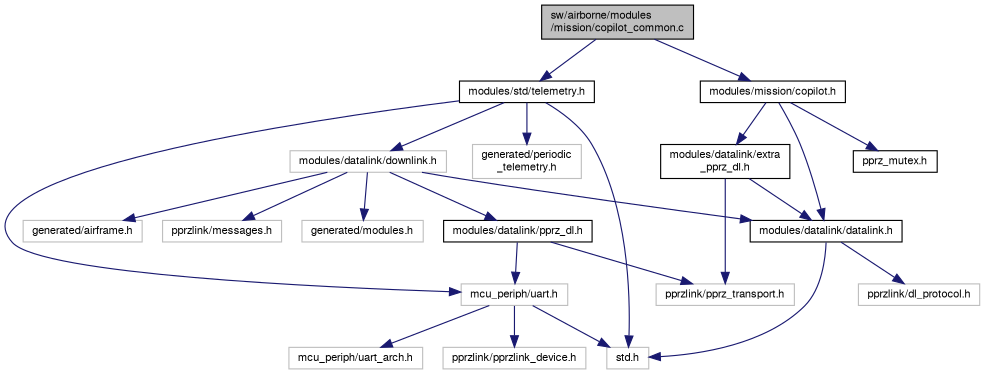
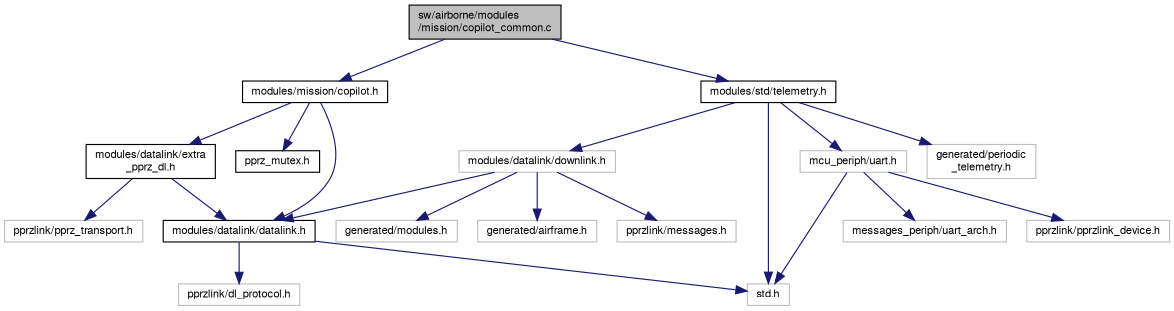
  digraph {
    node [color=grey75 fillcolor=white fontname=FreeSans fontsize=10 shape=record style=filled]
    edge [color=midnightblue fontname=FreeSans fontsize=10 labelfontname=FreeSans labelfontsize=10 style=solid]
    n1 [color=black fillcolor=grey75 fontcolor=black height=0.2 label="sw/airborne/modules\l/mission/copilot_common.c" width=0.4]
    n2 [color=black height=0.2 label="modules/mission/copilot.h" width=0.4]
    n3 [color=black height=0.2 label="modules/std/telemetry.h" width=0.4]
    n4 [color=black height=0.2 label="modules/datalink/datalink.h" width=0.4]
    n5 [color=black height=0.2 label="modules/datalink/extra\l_pprz_dl.h" width=0.4]
    n6 [color=black height=0.2 label="pprz_mutex.h" width=0.4]
    n7 [height=0.2 label="std.h" width=0.4]
    n8 [height=0.2 label="mcu_periph/uart.h" width=0.4]
    n9 [height=0.2 label="generated/periodic\l_telemetry.h" width=0.4]
    n10 [height=0.2 label="modules/datalink/downlink.h" width=0.4]
    n11 [height=0.2 label="pprzlink/dl_protocol.h" width=0.4]
    n12 [height=0.2 label="pprzlink/pprz_transport.h" width=0.4]
-   n13 [height=0.2 label="mcu_periph/uart_arch.h" width=0.4]
+   n13 [height=0.2 label="messages_periph/uart_arch.h" width=0.4]
    n14 [height=0.2 label="pprzlink/pprzlink_device.h" width=0.4]
    n15 [height=0.2 label="generated/airframe.h" width=0.4]
    n16 [height=0.2 label="pprzlink/messages.h" width=0.4]
-   n17 [color=black height=0.2 label="modules/datalink/pprz_dl.h" width=0.4]
    n18 [height=0.2 label="generated/modules.h" width=0.4]
    n1 -> n2
    n1 -> n3
    n2 -> n4
    n2 -> n5
    n2 -> n6
    n3 -> n7
    n3 -> n8
    n3 -> n9
    n3 -> n10
    n4 -> n7
    n4 -> n11
    n5 -> n4
    n5 -> n12
    n8 -> n7
    n8 -> n13
    n8 -> n14
    n10 -> n4
    n10 -> n15
    n10 -> n16
-   n10 -> n17
    n10 -> n18
-   n17 -> n8
-   n17 -> n12
  }
